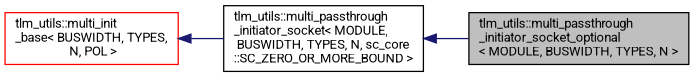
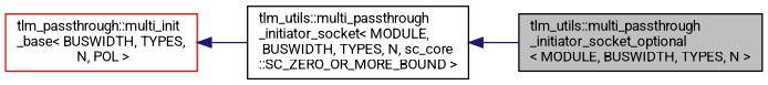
  digraph {
    rankdir=LR
    fontname=Roboto
    node [color=black fillcolor=white fontname=Roboto fontsize=10 shape=record style=filled]
    edge [color=midnightblue dir=back fontname=Roboto fontsize=10 labelfontname=FreeSans labelfontsize=10 style=solid]
    n1 [fillcolor=grey75 fontcolor=black height=0.2 label="tlm_utils::multi_passthrough\l_initiator_socket_optional\l\< MODULE, BUSWIDTH, TYPES, N \>" width=0.4]
    n2 [height=0.2 label="tlm_utils::multi_passthrough\l_initiator_socket\< MODULE,\l BUSWIDTH, TYPES, N, sc_core\l::SC_ZERO_OR_MORE_BOUND \>" width=0.4]
-   n3 [color=red height=0.2 label="tlm_utils::multi_init\l_base\< BUSWIDTH, TYPES,\l N, POL \>" width=0.4]
+   n3 [color=red height=0.2 label="tlm_passthrough::multi_init\l_base\< BUSWIDTH, TYPES,\l N, POL \>" width=0.4]
    n2 -> n1
    n3 -> n2
  }
